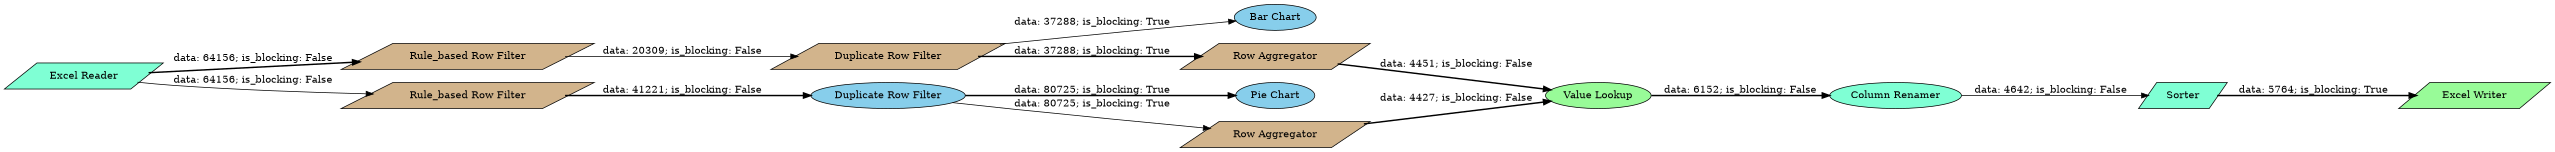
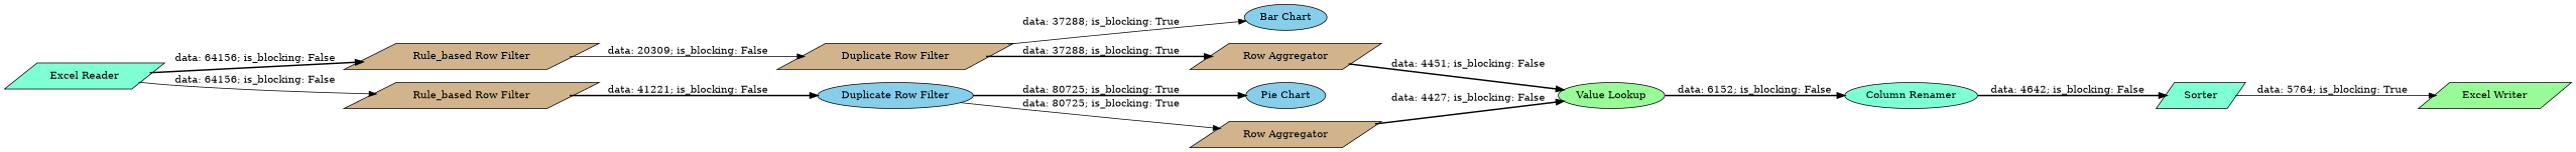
  digraph {
    rankdir=LR
    node [fillcolor=tan shape=parallelogram style=filled]
    edge [style=bold]
    n1 [fillcolor=skyblue label="Bar Chart" shape=ellipse]
    n2 [fillcolor=aquamarine label="Excel Reader"]
    n3 [label="Rule_based Row Filter"]
    n4 [label="Rule_based Row Filter"]
    n5 [label="Duplicate Row Filter"]
    n6 [fillcolor=skyblue label="Duplicate Row Filter" shape=ellipse]
    n7 [fillcolor=aquamarine label=Sorter]
    n8 [fillcolor=palegreen label="Excel Writer"]
    n9 [label="Row Aggregator"]
    n10 [fillcolor=skyblue label="Pie Chart" shape=ellipse]
    n11 [label="Row Aggregator"]
    n12 [fillcolor=palegreen label="Value Lookup" shape=ellipse]
    n13 [fillcolor=aquamarine label="Column Renamer" shape=ellipse]
    n2 -> n3 [label="data: 64156; is_blocking: False"]
    n2 -> n4 [label="data: 64156; is_blocking: False" style=solid]
    n3 -> n5 [label="data: 20309; is_blocking: False" style=solid]
    n4 -> n6 [label="data: 41221; is_blocking: False"]
    n5 -> n1 [label="data: 37288; is_blocking: True" style=solid]
    n5 -> n9 [label="data: 37288; is_blocking: True"]
    n6 -> n10 [label="data: 80725; is_blocking: True"]
    n6 -> n11 [label="data: 80725; is_blocking: True" style=solid]
-   n7 -> n8 [label="data: 5764; is_blocking: True"]
+   n7 -> n8 [label="data: 5764; is_blocking: True" style=solid]
    n9 -> n12 [label="data: 4451; is_blocking: False"]
    n11 -> n12 [label="data: 4427; is_blocking: False"]
    n12 -> n13 [label="data: 6152; is_blocking: False"]
-   n13 -> n7 [label="data: 4642; is_blocking: False" style=solid]
+   n13 -> n7 [label="data: 4642; is_blocking: False"]
  }
